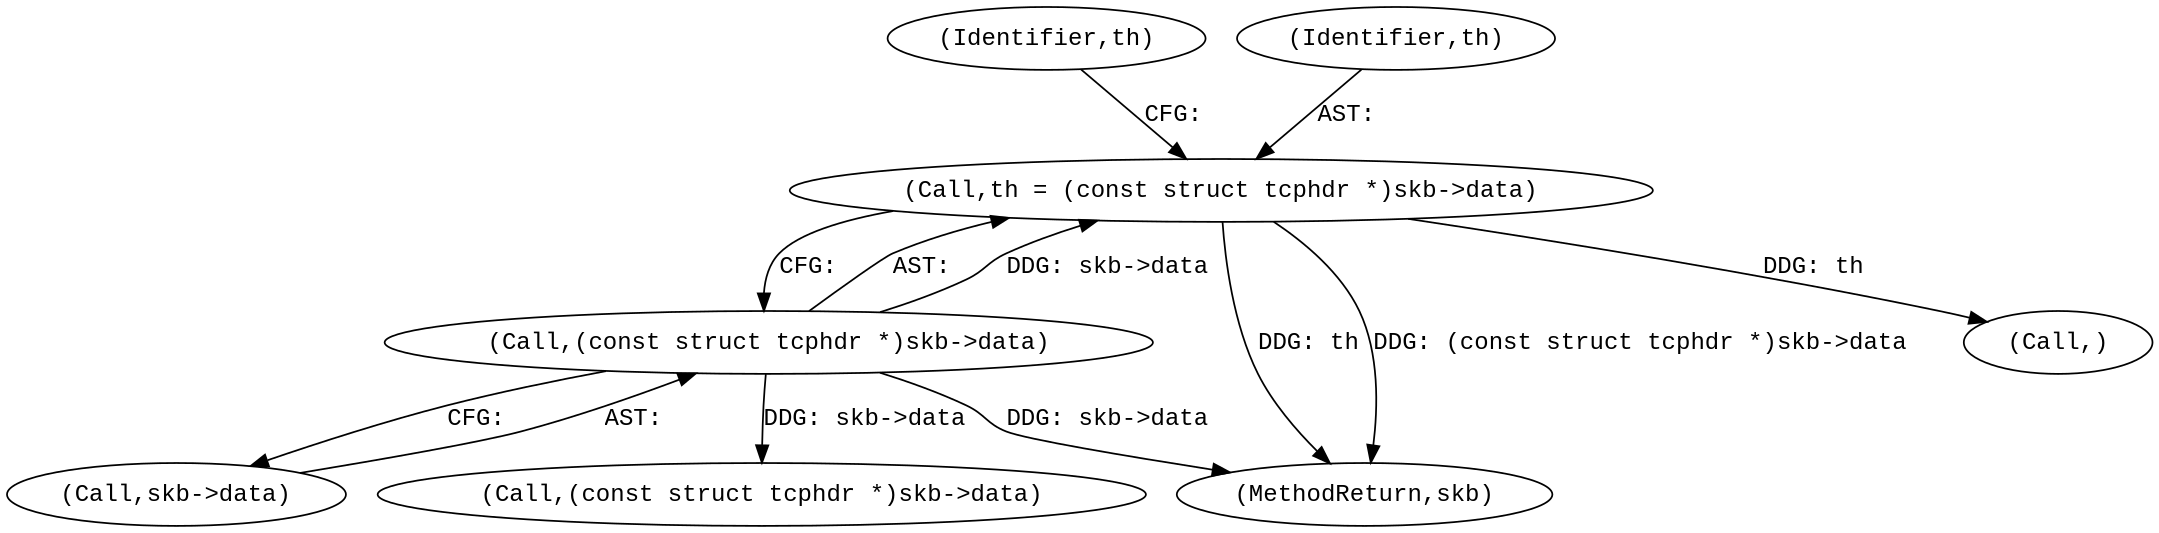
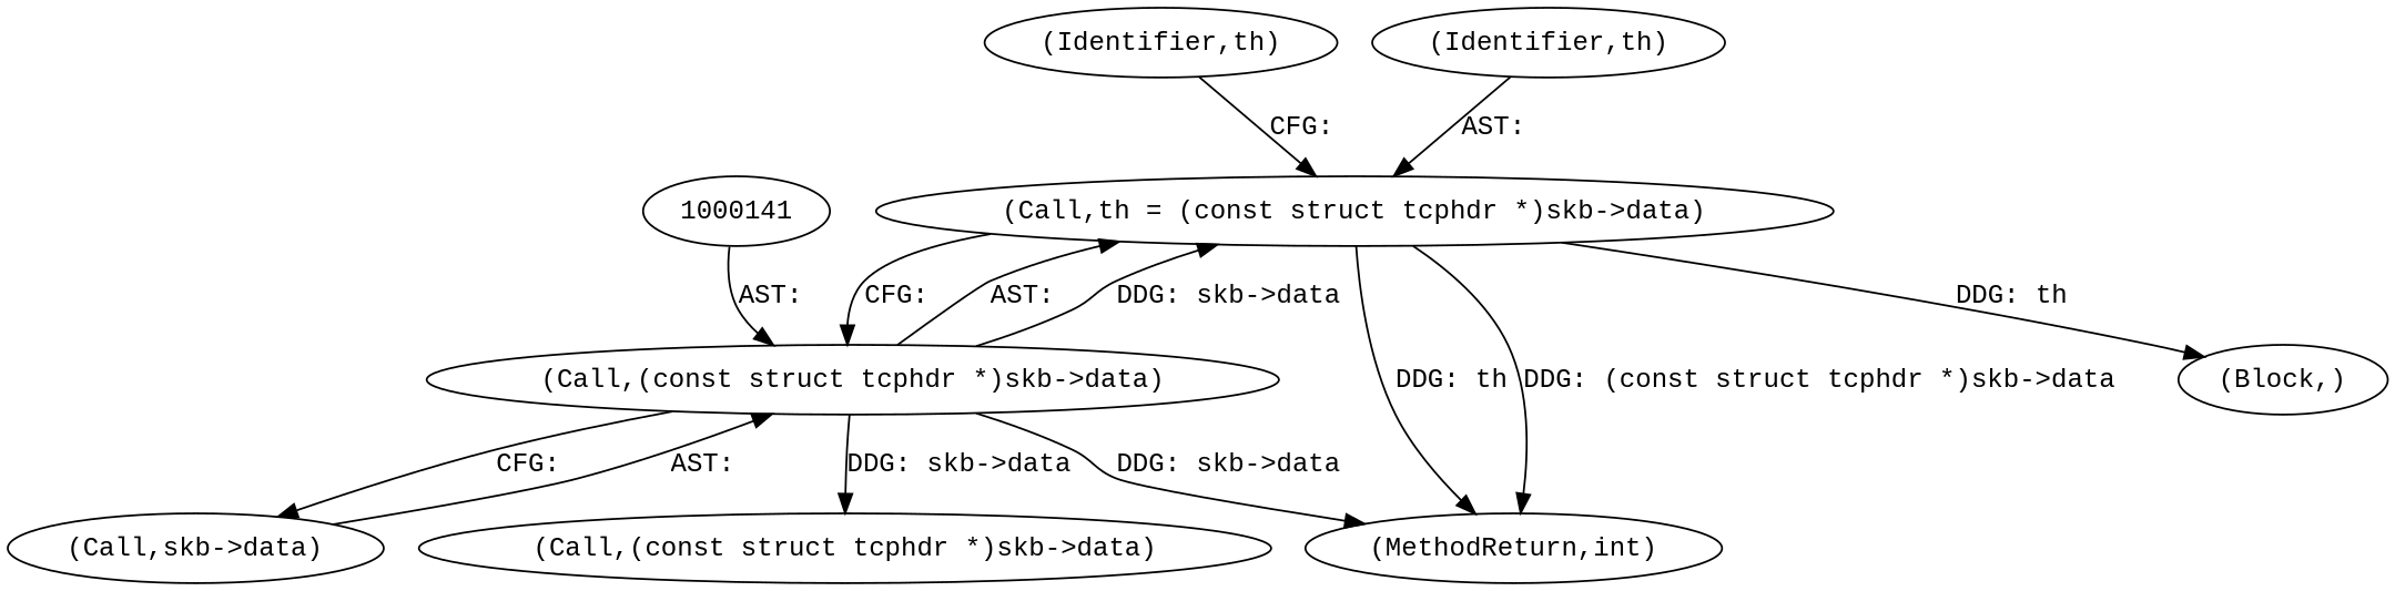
  digraph {
    fontname="Liberation Mono"
    node [fontname="Liberation Mono"]
    edge [fontname="Liberation Mono"]
    n1 [label="(Call,th = (const struct tcphdr *)skb->data)"]
    n2 [label="(Call,(const struct tcphdr *)skb->data)"]
-   n3 [label="(MethodReturn,skb)"]
-   n4 [label="(Call,)"]
+   n3 [label="(MethodReturn,int)"]
+   n4 [label="(Block,)"]
    n5 [label="(Call,skb->data)"]
    n6 [label="(Call,(const struct tcphdr *)skb->data)"]
    n7 [label="(Identifier,th)"]
    n8 [label="(Identifier,th)"]
+   1000141
    n1 -> n2 [label="CFG: "]
    n1 -> n3 [label="DDG: th"]
    n1 -> n3 [label="DDG: (const struct tcphdr *)skb->data"]
    n1 -> n4 [label="DDG: th"]
    n2 -> n1 [label="AST: "]
    n2 -> n1 [label="DDG: skb->data"]
    n2 -> n3 [label="DDG: skb->data"]
    n2 -> n5 [label="CFG: "]
    n2 -> n6 [label="DDG: skb->data"]
    n5 -> n2 [label="AST: "]
    n7 -> n1 [label="CFG: "]
    n8 -> n1 [label="AST: "]
+   1000141 -> n2 [label="AST: "]
  }
